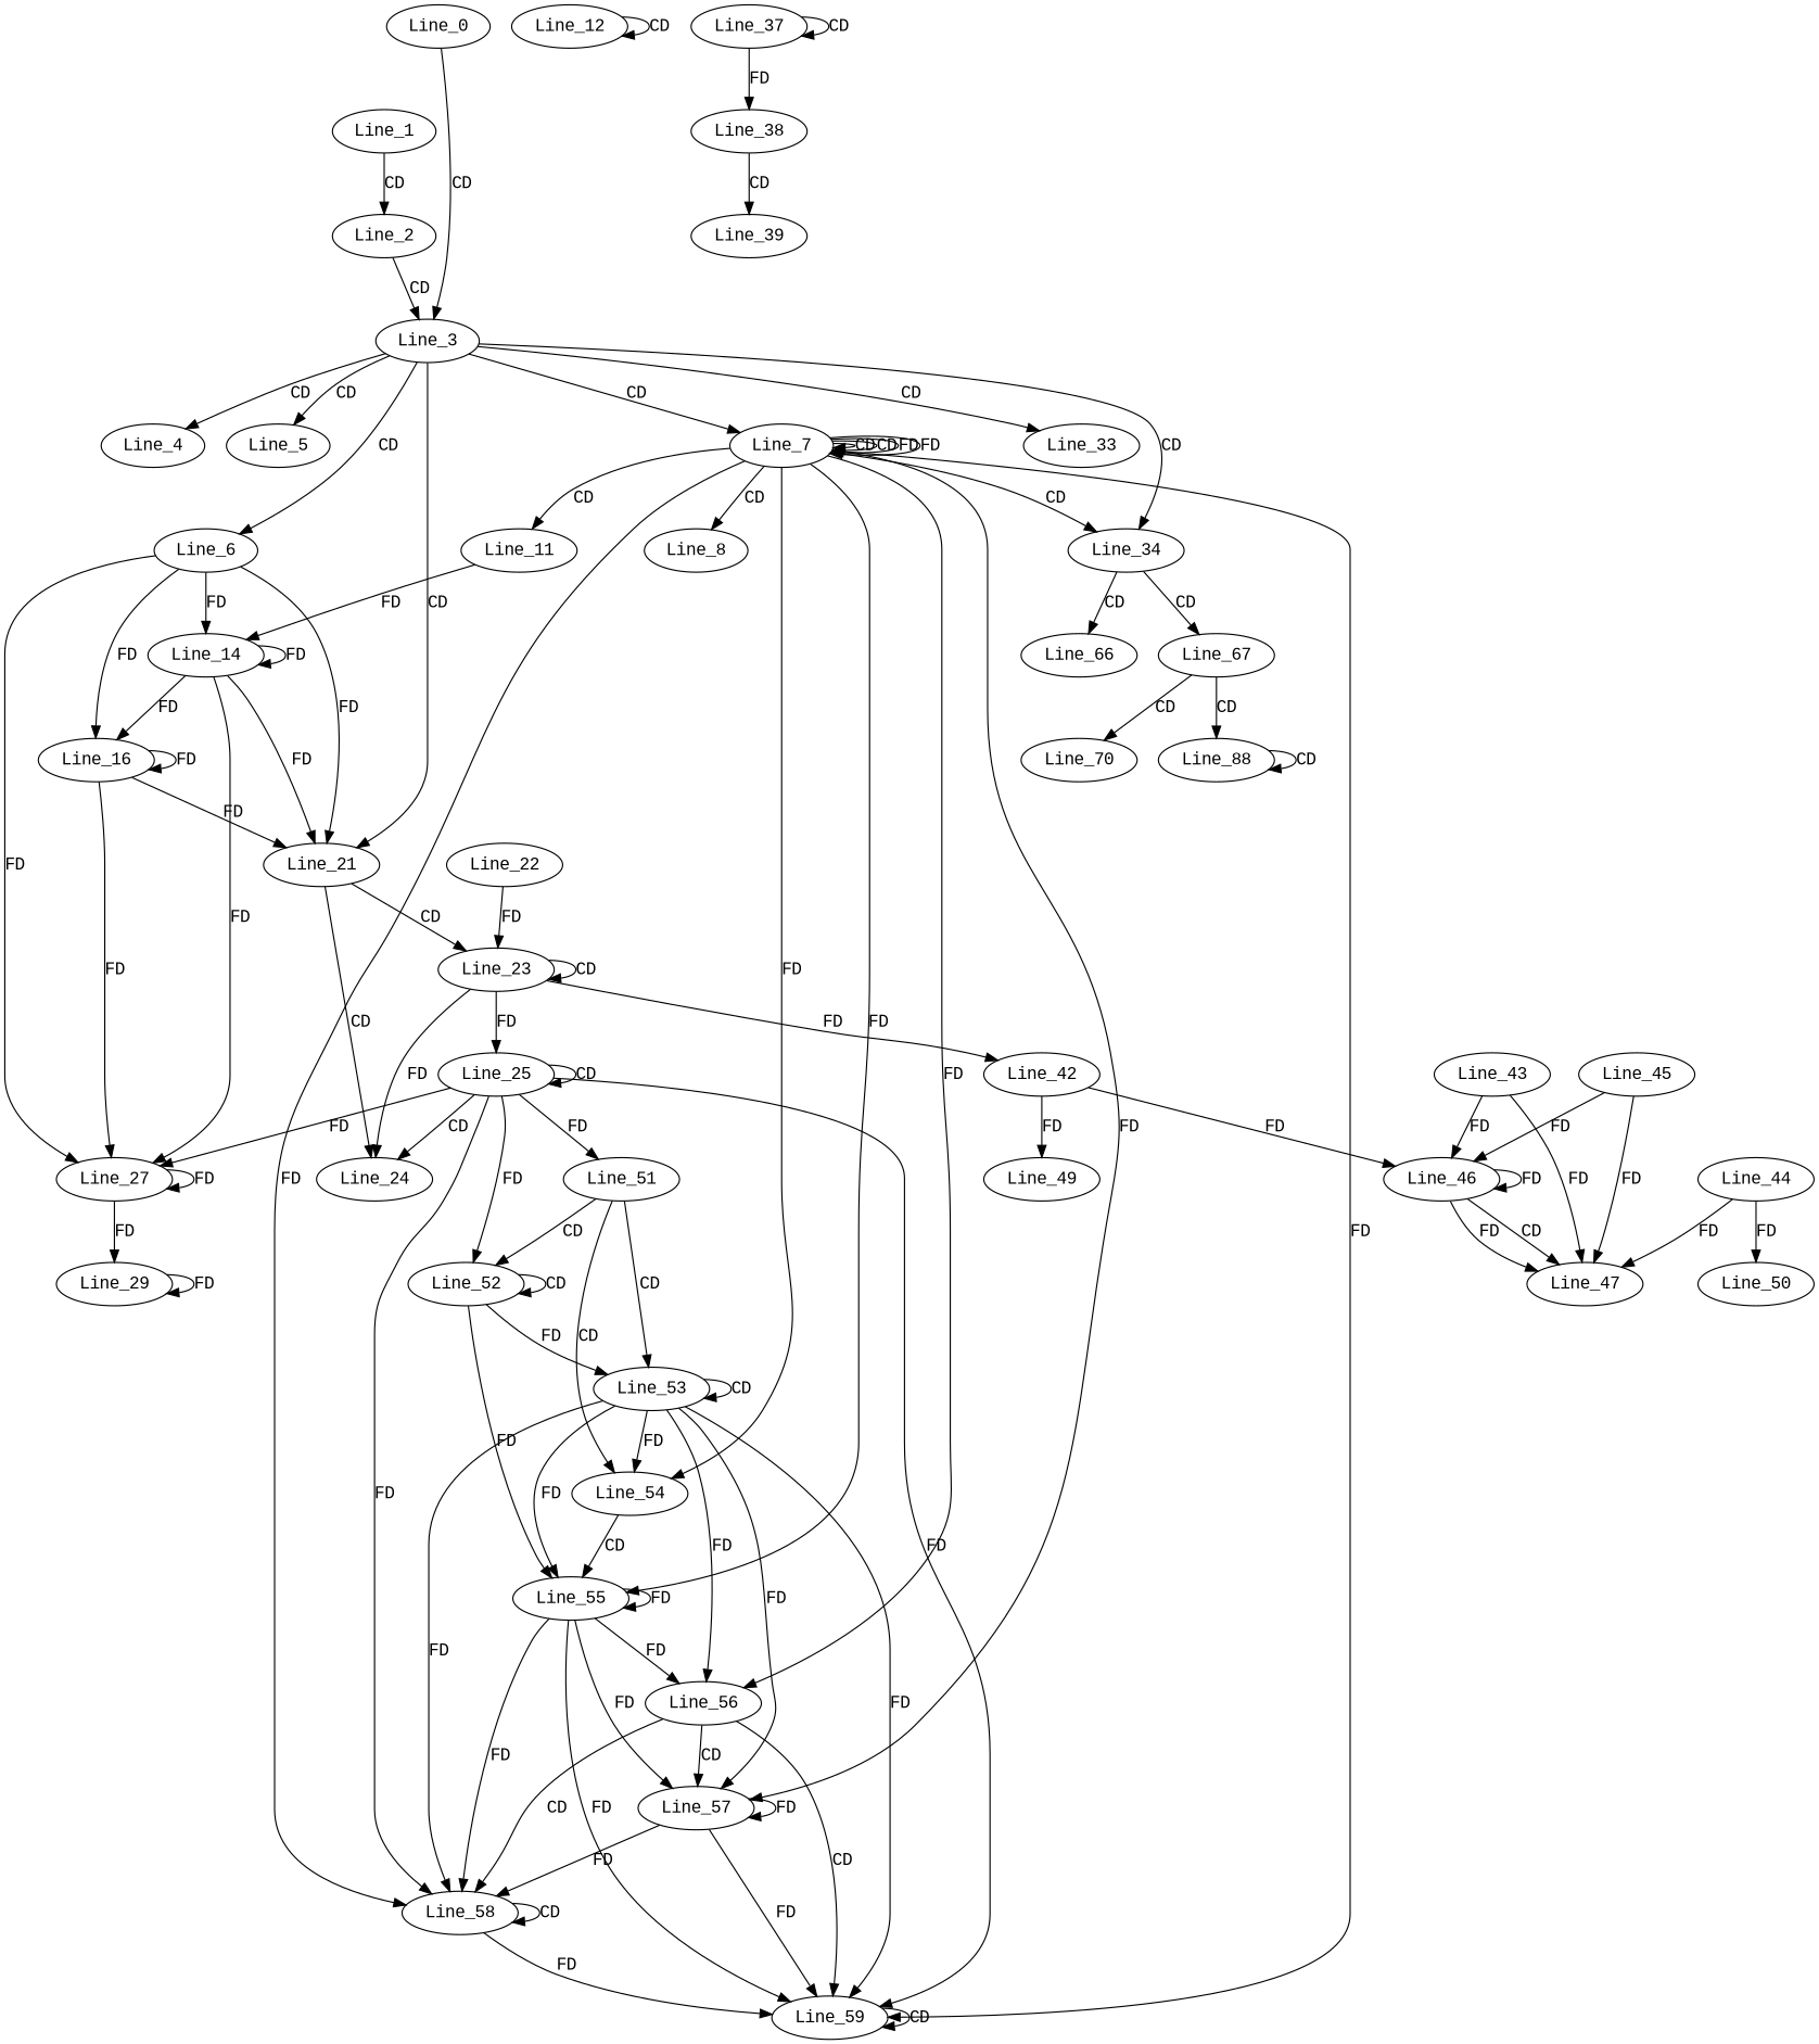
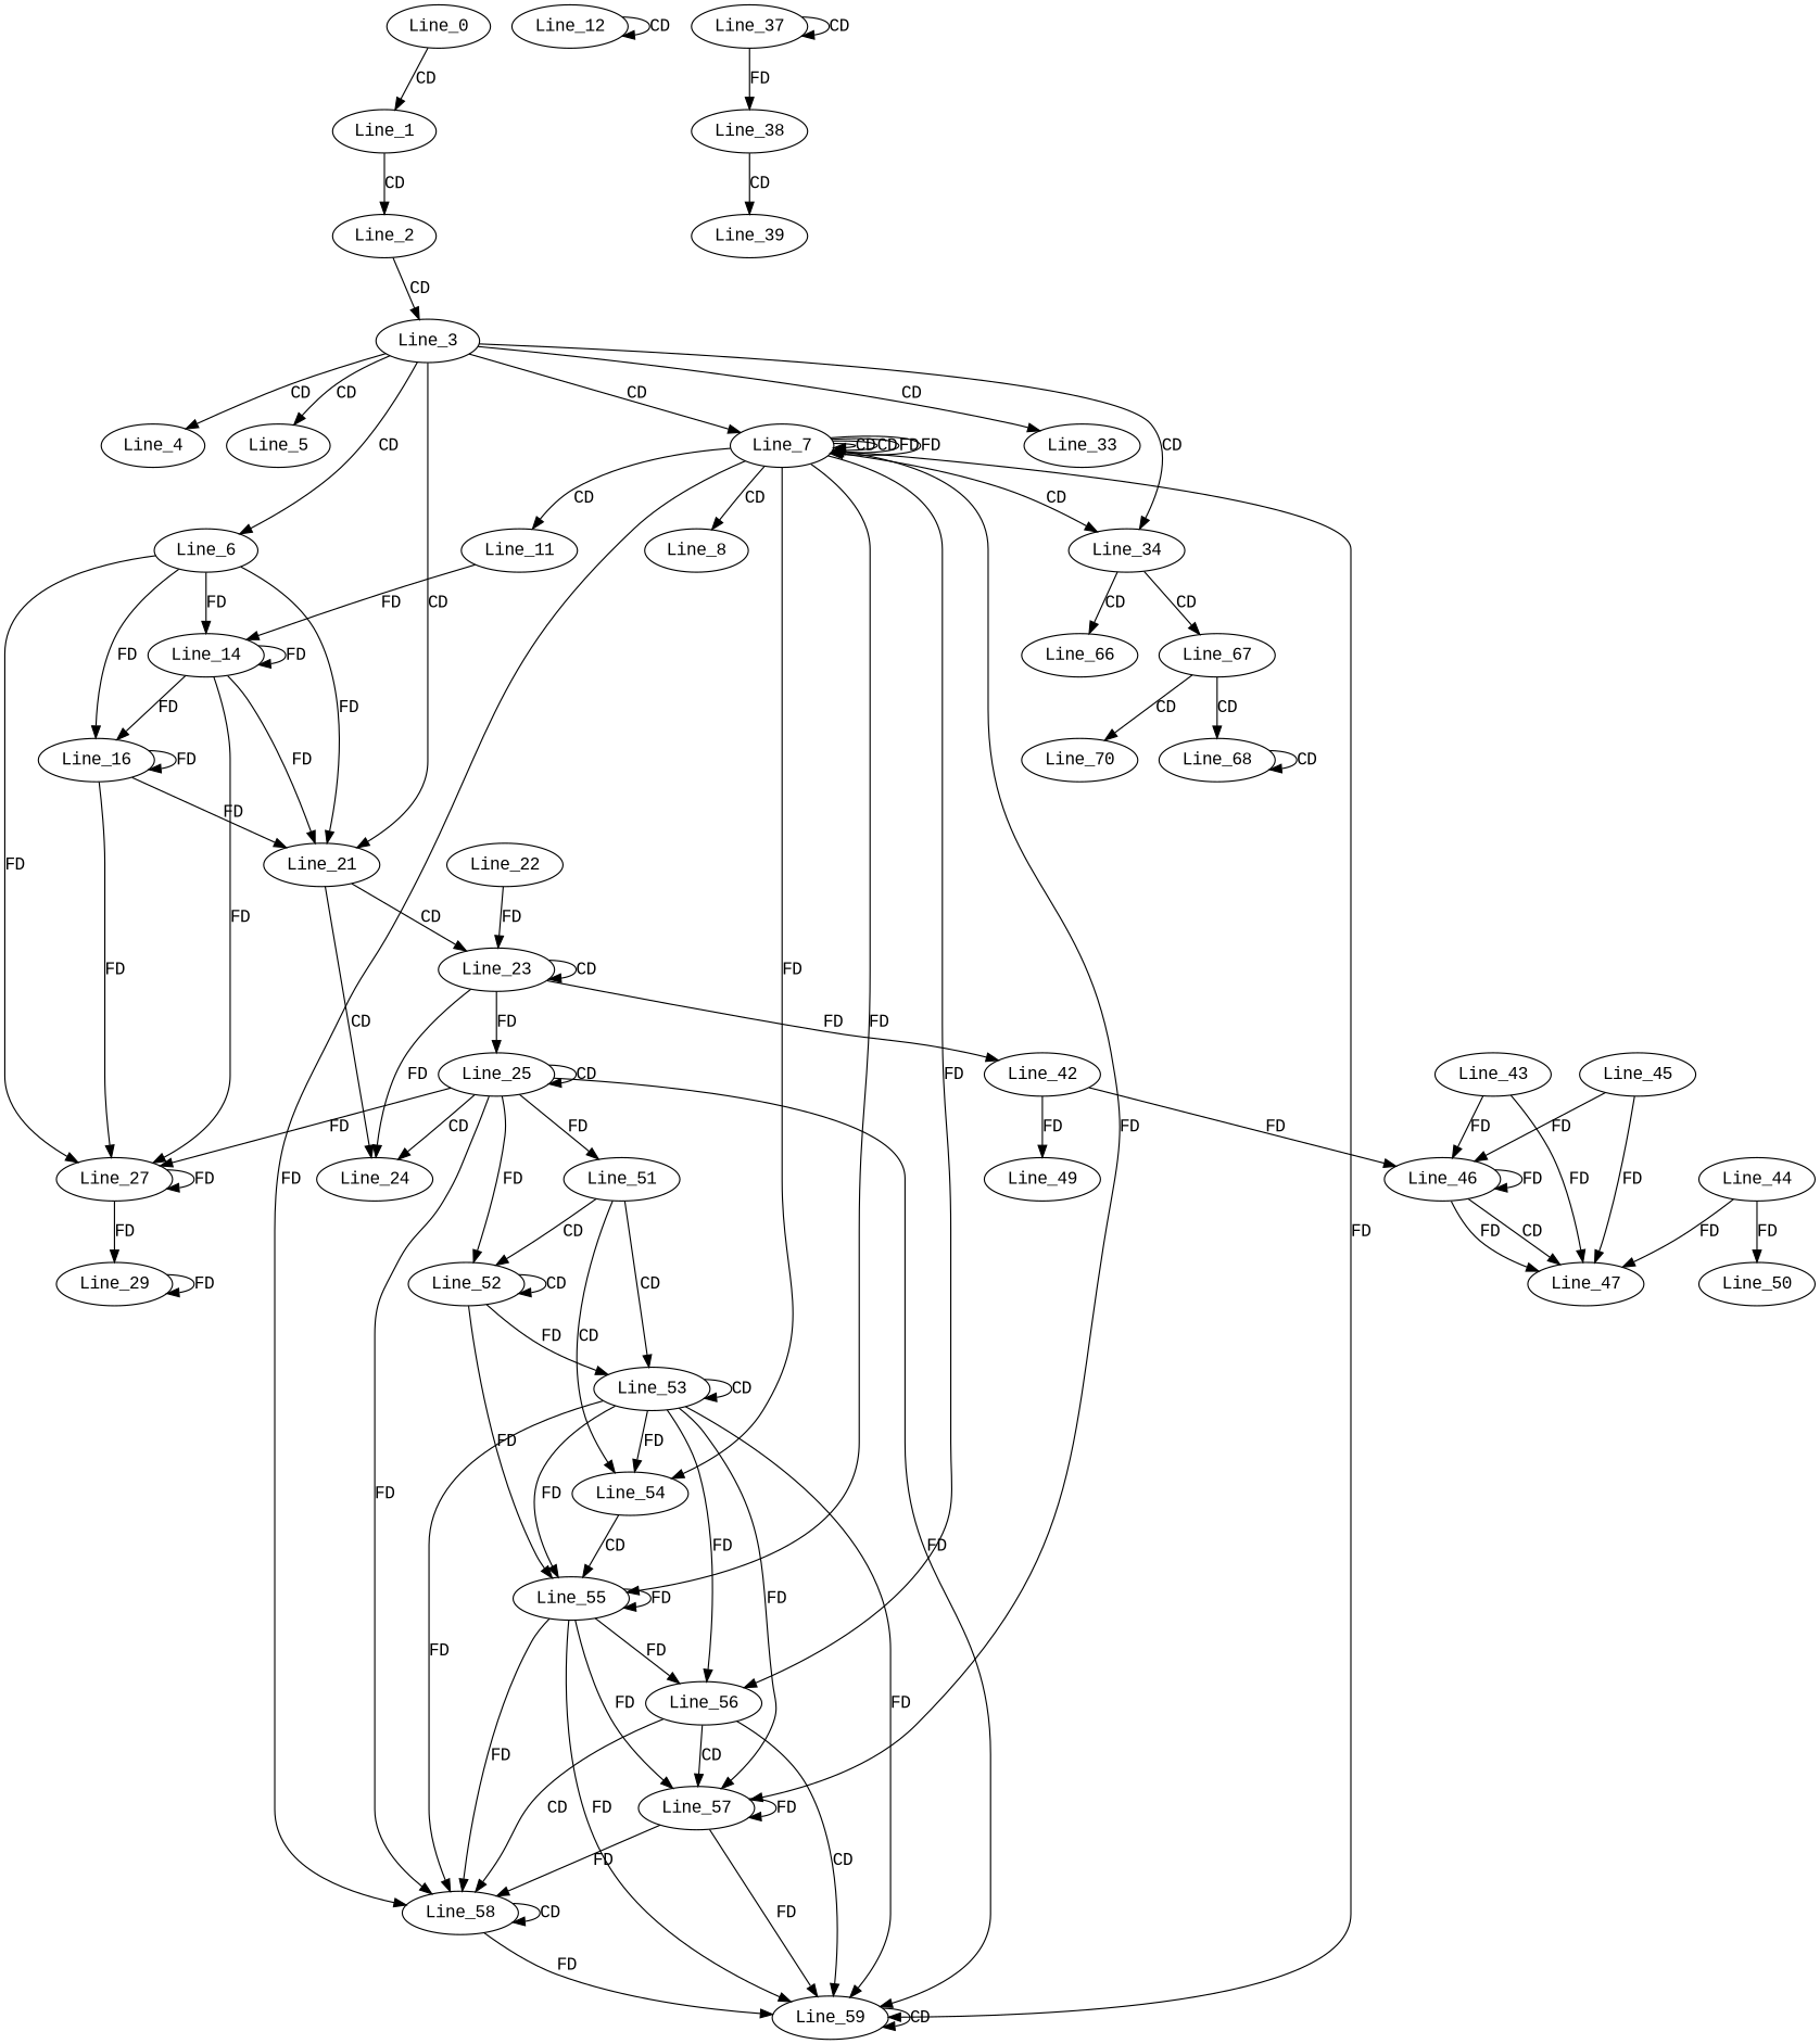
  digraph {
    fontname="Liberation Mono"
    node [fontname="Liberation Mono"]
    edge [fontname="Liberation Mono"]
    Line_0
    Line_1
    Line_2
    Line_3
    Line_4
    Line_5
    Line_6
    Line_7
    Line_21
    Line_33
    Line_34
    Line_14
    Line_16
    Line_27
    Line_8
    Line_11
    Line_54
    Line_55
    Line_56
    Line_57
    Line_58
    Line_59
    Line_23
    Line_24
    Line_66
    Line_67
    Line_29
    Line_12
    Line_22
    Line_25
    Line_42
    Line_51
    Line_52
    Line_46
    Line_49
    Line_53
-   Line_68 [label=Line_88]
+   Line_68
    Line_70
    Line_37
    Line_38
    Line_39
    Line_47
    Line_45
    Line_43
    Line_44
    Line_50
-   Line_0 -> Line_3 [label=CD]
+   Line_0 -> Line_1 [label=CD]
    Line_1 -> Line_2 [label=CD]
    Line_2 -> Line_3 [label=CD]
    Line_3 -> Line_4 [label=CD]
    Line_3 -> Line_5 [label=CD]
    Line_3 -> Line_6 [label=CD]
    Line_3 -> Line_7 [label=CD]
    Line_3 -> Line_21 [label=CD]
    Line_3 -> Line_33 [label=CD]
    Line_3 -> Line_34 [label=CD]
    Line_6 -> Line_21 [label=FD]
    Line_6 -> Line_14 [label=FD]
    Line_6 -> Line_16 [label=FD]
    Line_6 -> Line_27 [label=FD]
    Line_7 -> Line_7 [label=CD]
    Line_7 -> Line_7 [label=CD]
    Line_7 -> Line_7 [label=FD]
    Line_7 -> Line_7 [label=FD]
    Line_7 -> Line_34 [label=CD]
    Line_7 -> Line_8 [label=CD]
    Line_7 -> Line_11 [label=CD]
    Line_7 -> Line_54 [label=FD]
    Line_7 -> Line_55 [label=FD]
    Line_7 -> Line_56 [label=FD]
    Line_7 -> Line_57 [label=FD]
    Line_7 -> Line_58 [label=FD]
    Line_7 -> Line_59 [label=FD]
    Line_21 -> Line_23 [label=CD]
    Line_21 -> Line_24 [label=CD]
    Line_34 -> Line_66 [label=CD]
    Line_34 -> Line_67 [label=CD]
    Line_14 -> Line_21 [label=FD]
    Line_14 -> Line_14 [label=FD]
    Line_14 -> Line_16 [label=FD]
    Line_14 -> Line_27 [label=FD]
    Line_16 -> Line_21 [label=FD]
    Line_16 -> Line_16 [label=FD]
    Line_16 -> Line_27 [label=FD]
    Line_27 -> Line_27 [label=FD]
    Line_27 -> Line_29 [label=FD]
    Line_11 -> Line_14 [label=FD]
    Line_54 -> Line_55 [label=CD]
    Line_55 -> Line_55 [label=FD]
    Line_55 -> Line_56 [label=FD]
    Line_55 -> Line_57 [label=FD]
    Line_55 -> Line_58 [label=FD]
    Line_55 -> Line_59 [label=FD]
    Line_56 -> Line_57 [label=CD]
    Line_56 -> Line_58 [label=CD]
    Line_56 -> Line_59 [label=CD]
    Line_57 -> Line_57 [label=FD]
    Line_57 -> Line_58 [label=FD]
    Line_57 -> Line_59 [label=FD]
    Line_58 -> Line_58 [label=CD]
    Line_58 -> Line_59 [label=FD]
    Line_59 -> Line_59 [label=CD]
    Line_23 -> Line_23 [label=CD]
    Line_23 -> Line_24 [label=FD]
    Line_23 -> Line_25 [label=FD]
    Line_23 -> Line_42 [label=FD]
    Line_67 -> Line_68 [label=CD]
    Line_67 -> Line_70 [label=CD]
    Line_29 -> Line_29 [label=FD]
    Line_12 -> Line_12 [label=CD]
    Line_22 -> Line_23 [label=FD]
    Line_25 -> Line_27 [label=FD]
    Line_25 -> Line_58 [label=FD]
    Line_25 -> Line_59 [label=FD]
    Line_25 -> Line_24 [label=CD]
    Line_25 -> Line_25 [label=CD]
    Line_25 -> Line_51 [label=FD]
    Line_25 -> Line_52 [label=FD]
    Line_42 -> Line_46 [label=FD]
    Line_42 -> Line_49 [label=FD]
    Line_51 -> Line_54 [label=CD]
    Line_51 -> Line_52 [label=CD]
    Line_51 -> Line_53 [label=CD]
    Line_52 -> Line_55 [label=FD]
    Line_52 -> Line_52 [label=CD]
    Line_52 -> Line_53 [label=FD]
    Line_46 -> Line_46 [label=FD]
    Line_46 -> Line_47 [label=CD]
    Line_46 -> Line_47 [label=FD]
    Line_53 -> Line_54 [label=FD]
    Line_53 -> Line_55 [label=FD]
    Line_53 -> Line_56 [label=FD]
    Line_53 -> Line_57 [label=FD]
    Line_53 -> Line_58 [label=FD]
    Line_53 -> Line_59 [label=FD]
    Line_53 -> Line_53 [label=CD]
    Line_68 -> Line_68 [label=CD]
    Line_37 -> Line_37 [label=CD]
    Line_37 -> Line_38 [label=FD]
    Line_38 -> Line_39 [label=CD]
    Line_45 -> Line_46 [label=FD]
    Line_45 -> Line_47 [label=FD]
    Line_43 -> Line_46 [label=FD]
    Line_43 -> Line_47 [label=FD]
    Line_44 -> Line_47 [label=FD]
    Line_44 -> Line_50 [label=FD]
  }
